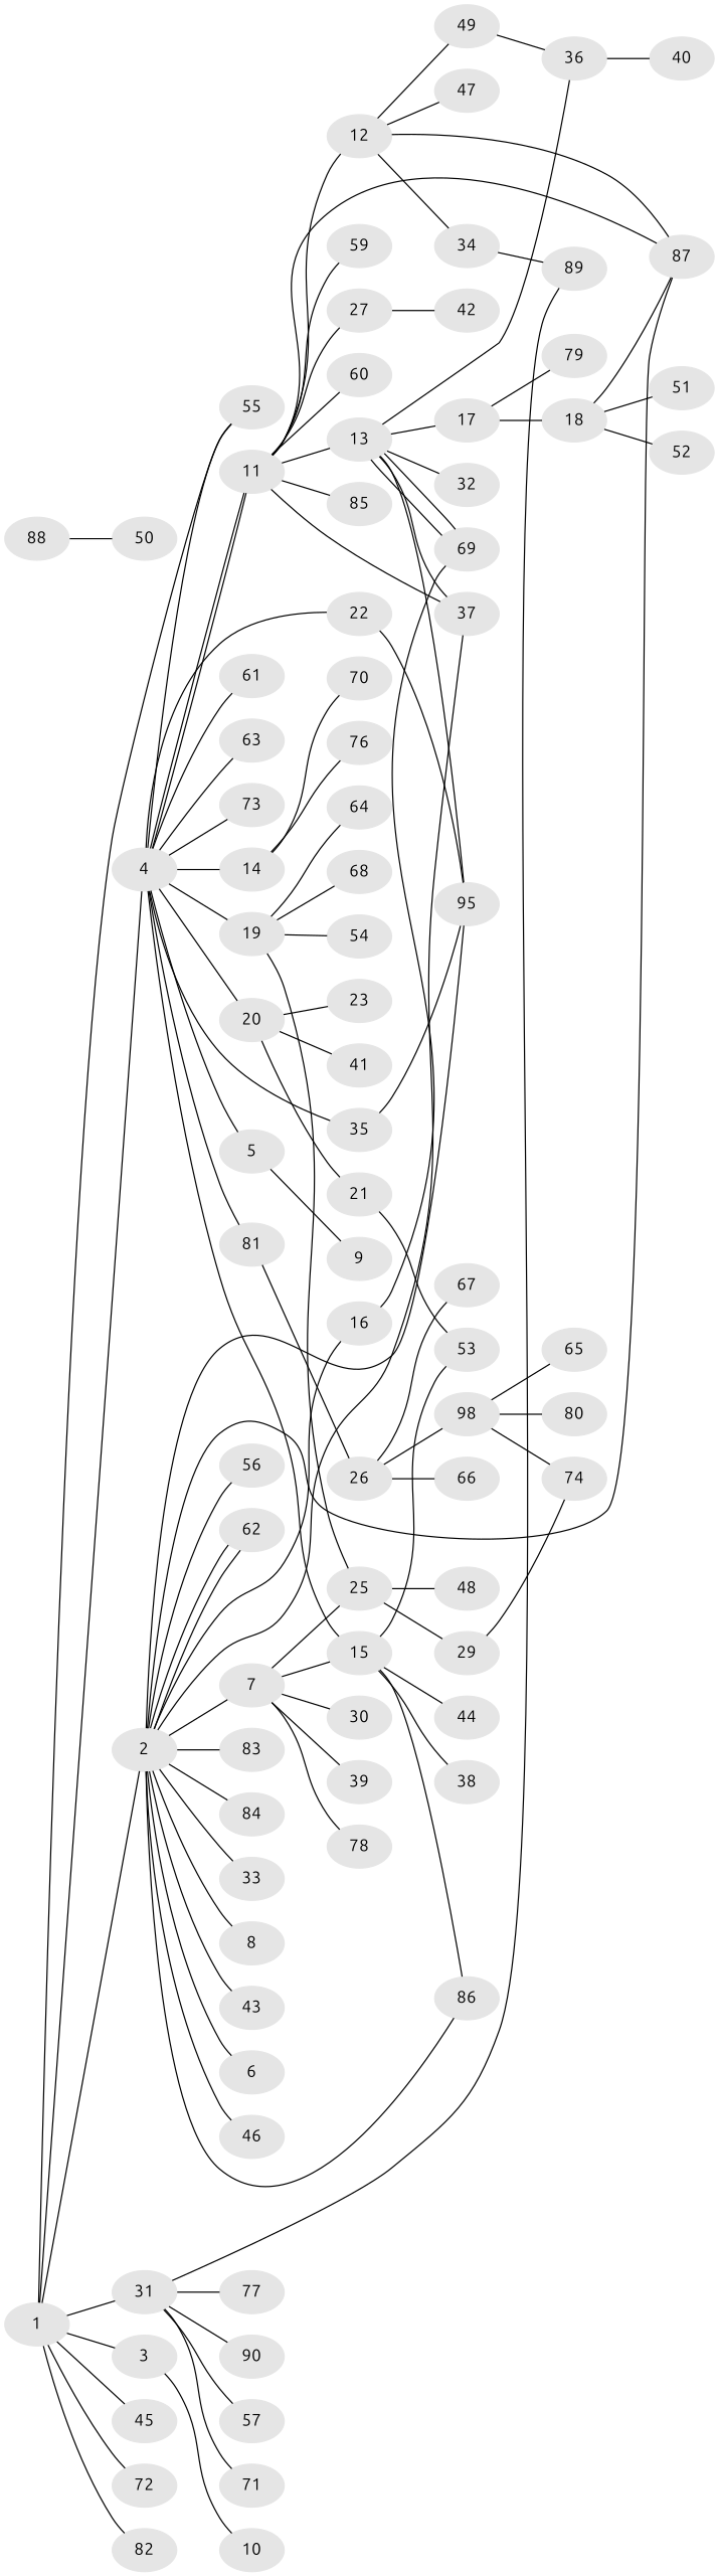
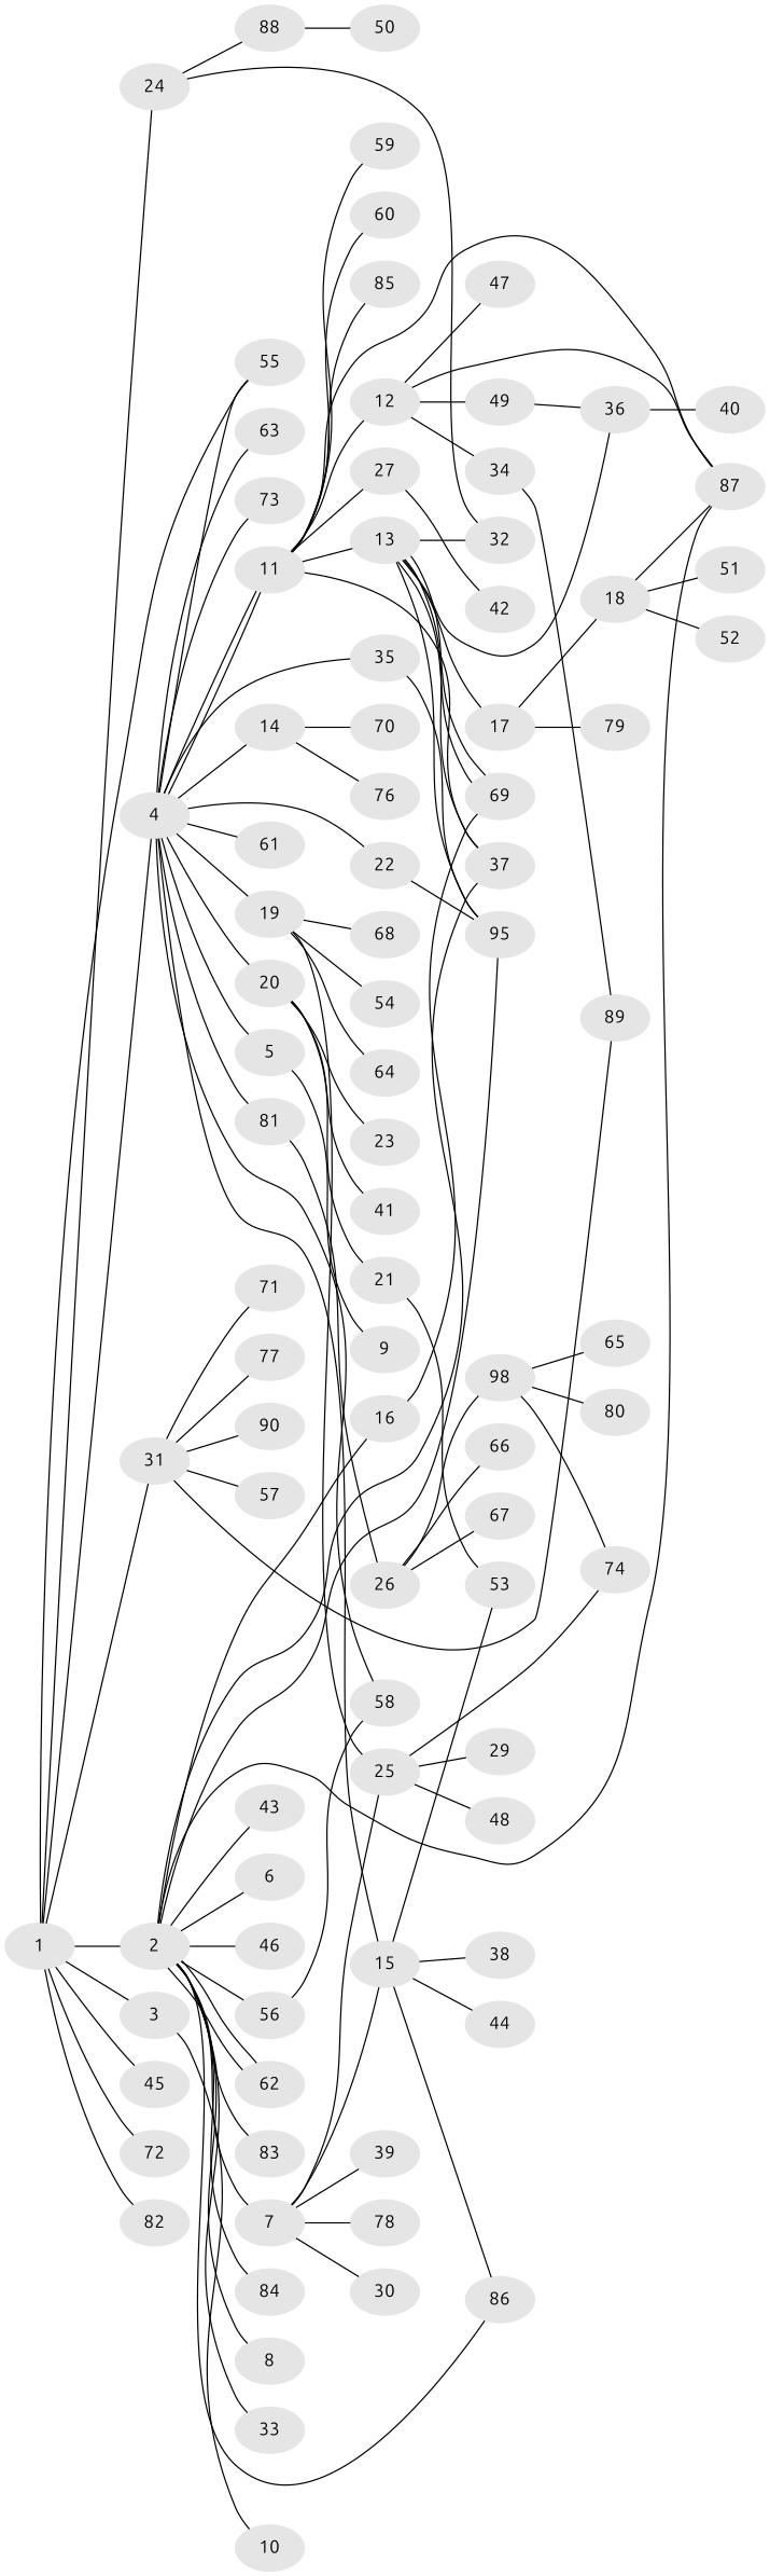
  graph {
    fontname=Ubuntu
    rankdir=LR
    node [color=gray90 fontname=Ubuntu style=filled]
    edge [fontname=Ubuntu]
    1
    2
    3
    4
+   24
    31
    45
    55
    72
    82
    6
    7
    8
    16
    33
    37
    43
    46
    56
    62
    n21 [label=95]
    83
    84
    86
    87
    10
    5
    11
    14
    15
    19
    20
    22
    35
+   58
    61
    63
    73
    81
    32
    88
    89
    57
    71
    77
    90
    25
    30
    39
    78
    69
    9
    12
    13
    27
    59
    60
    85
    70
    76
    38
    44
    53
    54
    64
    68
    21
    23
    41
    26
    29
    48
    74
    34
    47
    49
    36
    17
    n79 [label=98]
    66
    67
    42
    40
    18
    79
    51
    52
    50
    65
    80
    1 -- 2
    1 -- 3
    1 -- 4
+   1 -- 24
    1 -- 31
    1 -- 45
    1 -- 55
    1 -- 72
    1 -- 82
    2 -- 6
    2 -- 7
    2 -- 8
    2 -- 16
    2 -- 33
    2 -- 37
    2 -- 43
    2 -- 46
    2 -- 56
    2 -- 62
    2 -- 62
    2 -- n21
    2 -- 83
    2 -- 84
    2 -- 86
    2 -- 87
    3 -- 10
    4 -- 55
    4 -- 5
    4 -- 11
    4 -- 11
    4 -- 14
    4 -- 15
    4 -- 19
    4 -- 20
    4 -- 22
    4 -- 35
+   4 -- 58
    4 -- 61
    4 -- 63
    4 -- 73
    4 -- 81
+   24 -- 32
+   24 -- 88
    31 -- 89
    31 -- 57
    31 -- 71
    31 -- 77
    31 -- 90
    7 -- 15
    7 -- 25
    7 -- 30
    7 -- 39
    7 -- 78
    16 -- 69
+   56 -- 58
    5 -- 9
    11 -- 37
    11 -- 87
    11 -- 12
    11 -- 13
    11 -- 27
    11 -- 59
    11 -- 60
    11 -- 85
    14 -- 70
    14 -- 76
    15 -- 86
    15 -- 38
    15 -- 44
    15 -- 53
    19 -- 25
    19 -- 54
    19 -- 64
    19 -- 68
    20 -- 21
    20 -- 23
    20 -- 41
    22 -- n21
    35 -- n21
    81 -- 26
    88 -- 50
    25 -- 29
    25 -- 48
-   29 -- 74
+   25 -- 74
    12 -- 87
    12 -- 34
    12 -- 47
    12 -- 49
    13 -- 37
    13 -- n21
    13 -- 32
    13 -- 69
    13 -- 69
    13 -- 36
    13 -- 17
    27 -- 42
    21 -- 53
    26 -- n79
    26 -- 66
    26 -- 67
    34 -- 89
    49 -- 36
    36 -- 40
    17 -- 18
    17 -- 79
    n79 -- 74
    n79 -- 65
    n79 -- 80
    18 -- 87
    18 -- 51
    18 -- 52
  }
